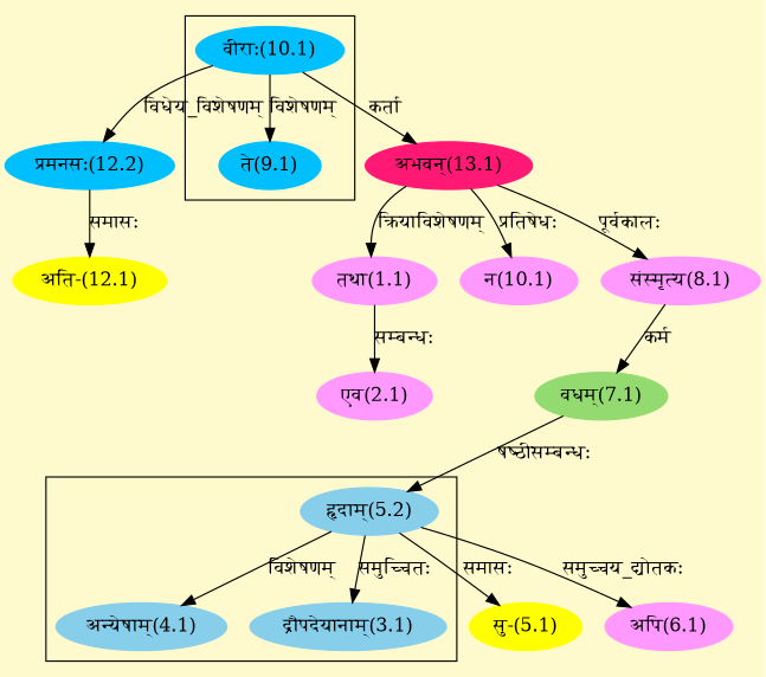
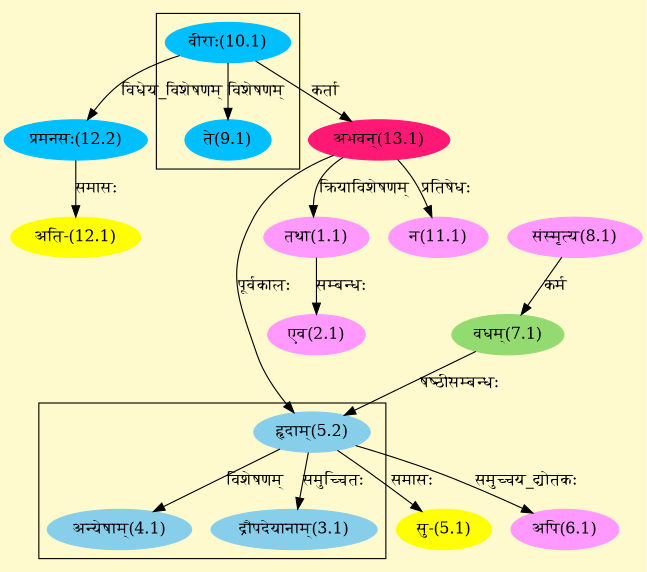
  digraph {
    bgcolor=lemonchiffon1
    compound=true
    rankdir=BT
    node [color="#FF99FF" style=filled]
    edge [dir=back]
    n1 [color="#87CEEB" label="द्रौपदेयानाम्(3.1)"]
    n2 [color="#87CEEB" label="हृदाम्(5.2)"]
    n3 [color="#87CEEB" label="अन्येषाम्(4.1)"]
    n4 [color="#00BFFF" label="ते(9.1)"]
    n5 [color="#00BFFF" label="वीराः(10.1)"]
    n6 [color="#93DB70" label="वधम्(7.1)"]
    n7 [label="संस्मृत्य(8.1)"]
    n8 [color="#FF1975" label="अभवन्(13.1)"]
    n9 [label="तथा(1.1)"]
    n10 [label="एव(2.1)"]
    n11 [color="#FFFF00" label="सु-(5.1)"]
    n12 [label="अपि(6.1)"]
-   n13 [label="न(10.1)"]
+   n13 [label="न(11.1)"]
    n14 [color="#FFFF00" label="अति-(12.1)"]
    n15 [color="#00BFFF" label="प्रमनसः(12.2)"]
    subgraph cluster_1 {
      n1
      n2
      n3
    }
    subgraph cluster_2 {
      n4
      n5
    }
    n1 -> n2 [label="समुच्चितः"]
    n2 -> n6 [label="षष्ठीसम्बन्धः"]
    n3 -> n2 [label="विशेषणम्"]
    n4 -> n5 [label="विशेषणम्"]
    n6 -> n7 [label="कर्म"]
-   n7 -> n8 [label="पूर्वकालः"]
+   n2 -> n8 [label="पूर्वकालः"]
    n8 -> n5 [label="कर्ता"]
    n9 -> n8 [label="क्रियाविशेषणम्"]
    n10 -> n9 [label="सम्बन्धः"]
    n11 -> n2 [label="समासः"]
    n12 -> n2 [label="समुच्चय_द्योतकः"]
    n13 -> n8 [label="प्रतिषेधः"]
    n14 -> n15 [label="समासः"]
    n15 -> n5 [label="विधेय_विशेषणम्"]
  }
